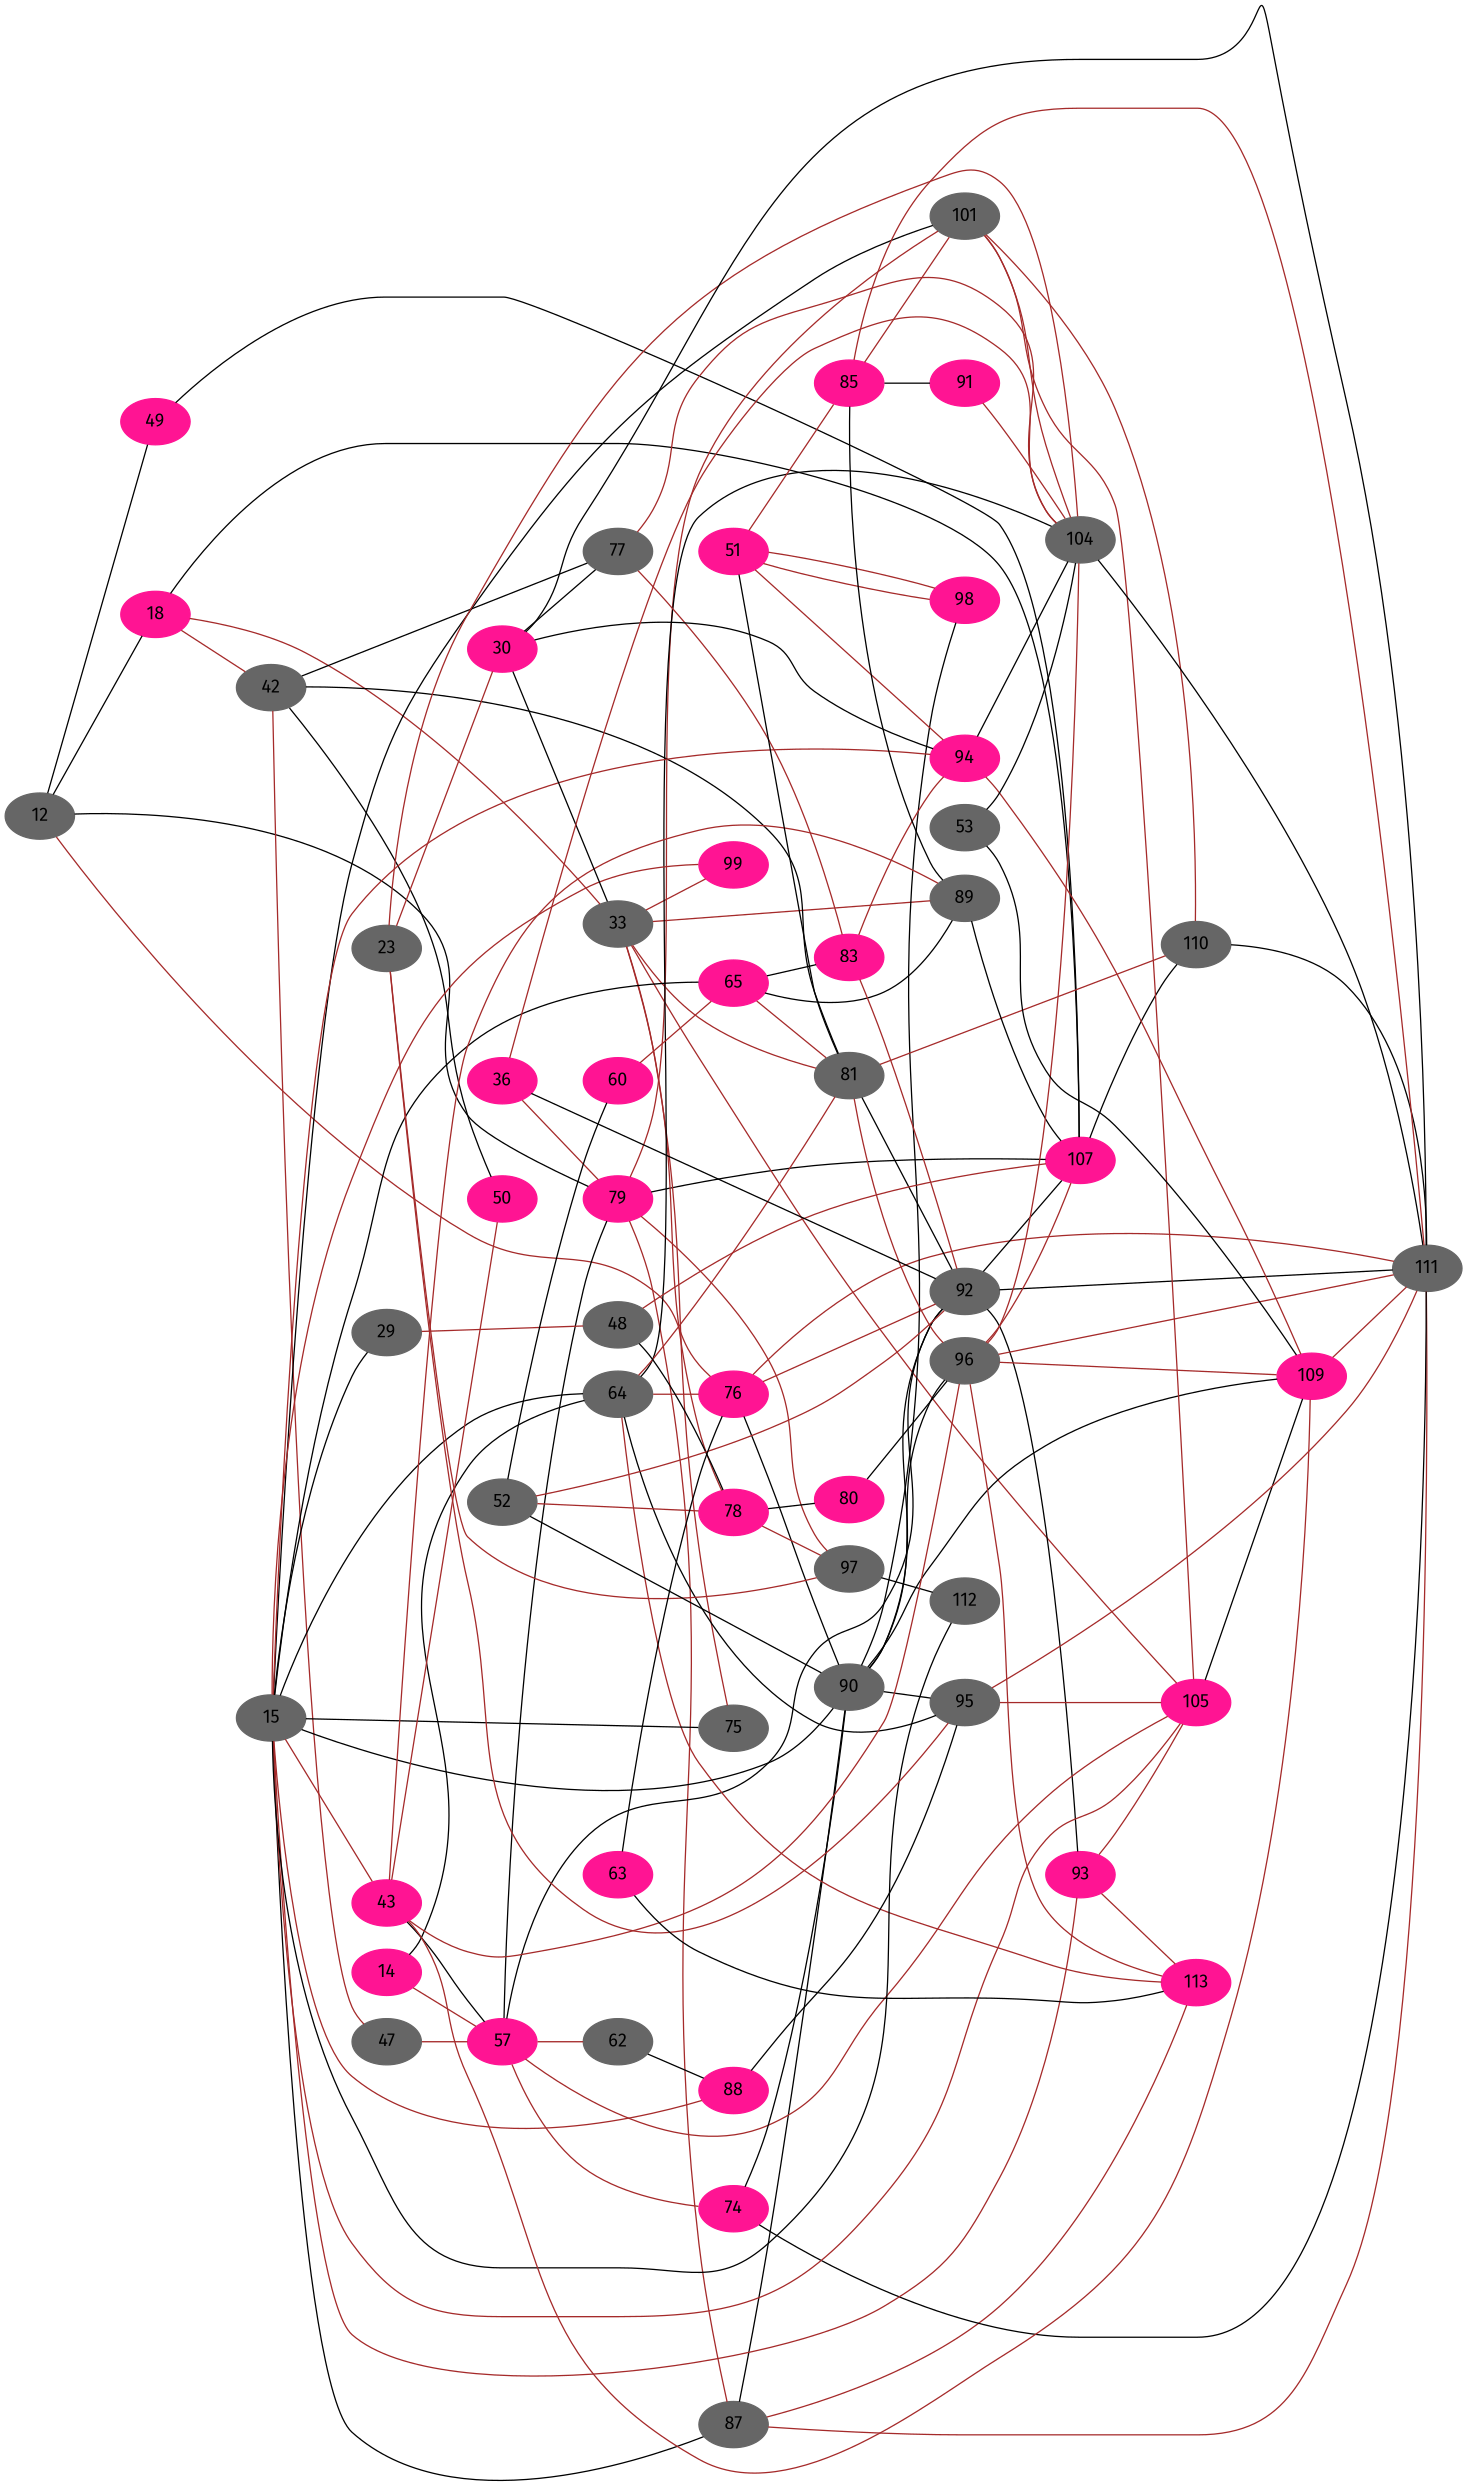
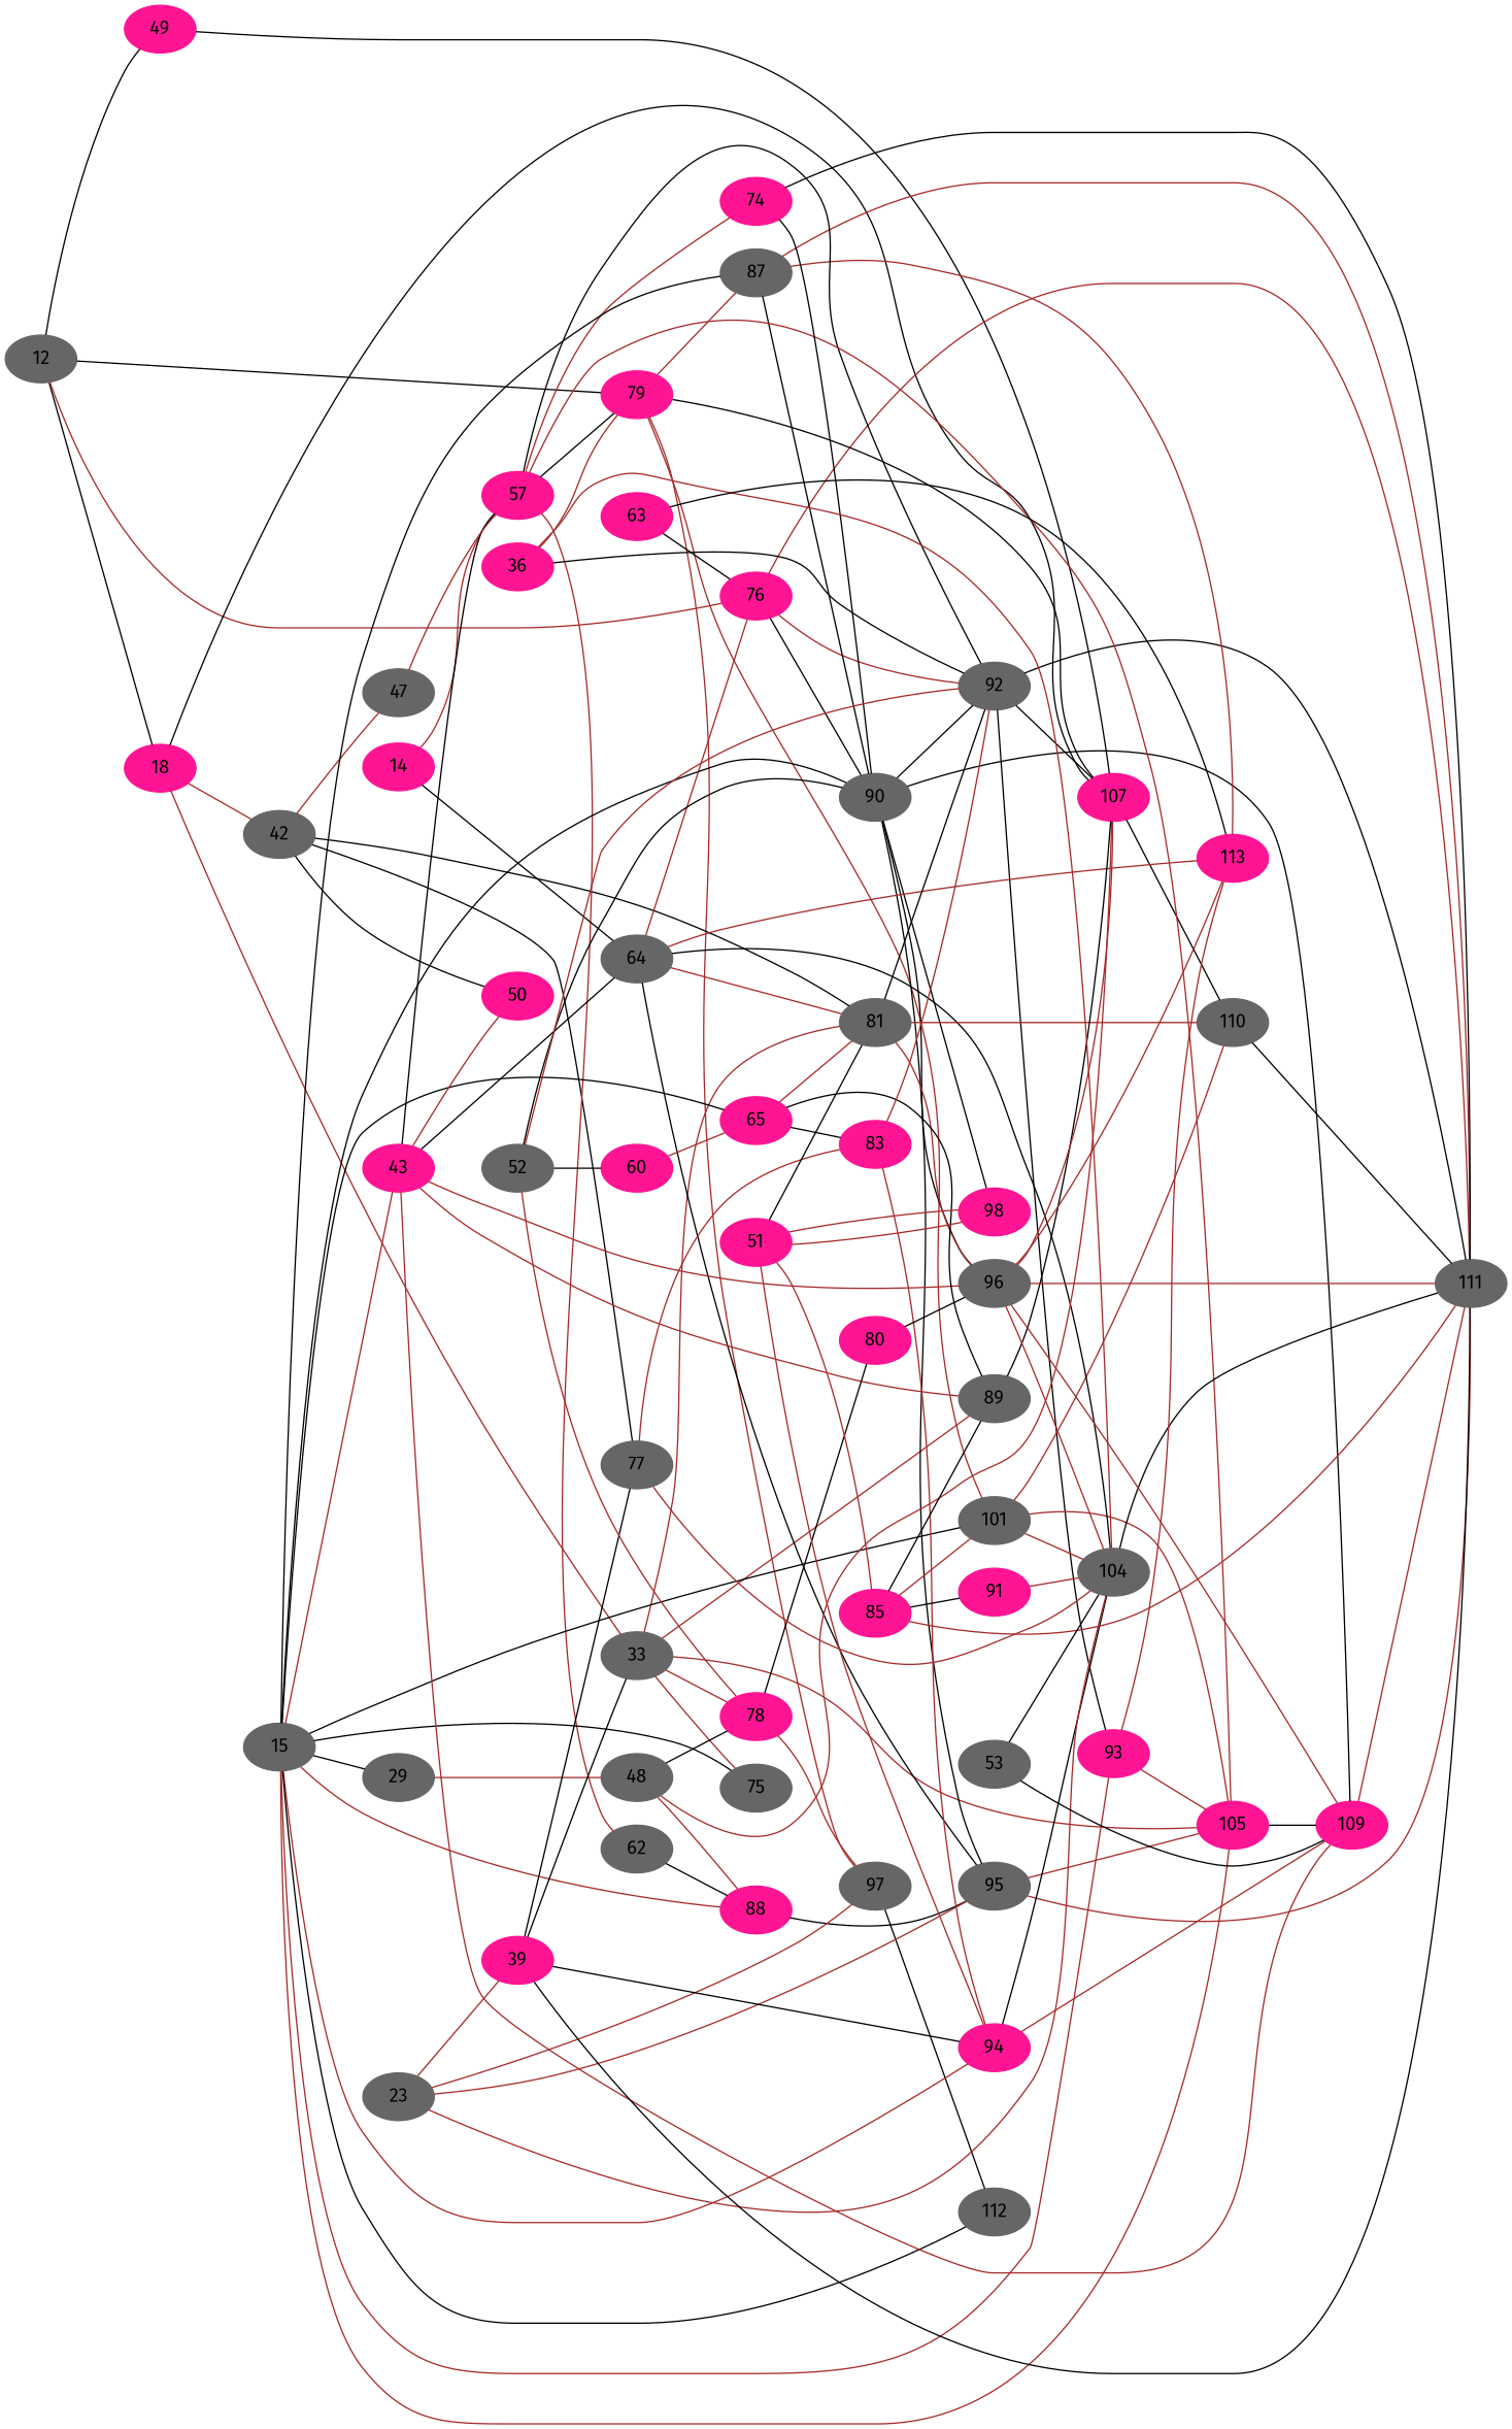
  graph {
    fontname="Fira Sans"
    rankdir=LR
    node [color=deeppink fontname="Fira Sans" style=filled]
    edge [color=brown fontname="Fira Sans"]
    12 [color=gray40]
    18
    49
    76 [super="+11"]
    79 [super="+44"]
    33 [color=gray40 super="+24"]
    42 [color=gray40]
    107 [super="+102"]
    90 [color=gray40 super="+71+16"]
    111 [color=gray40 super="+84+25"]
    92 [color=gray40 super="+82"]
    87 [color=gray40 super="+72"]
    101 [color=gray40 super="+20+32"]
    97 [color=gray40]
    57 [super="+37"]
    105 [super="+100+103"]
    62 [color=gray40]
    74 [super="+69"]
    14
    64 [color=gray40 super="+58"]
    95 [color=gray40 super="+56"]
    104 [color=gray40 super="+66+54"]
    81 [color=gray40 super="+68+5"]
    113 [super="+2"]
    15 [color=gray40 super="+6+9"]
    29 [color=gray40]
    43 [super="+26"]
    65 [super="+34"]
    75 [color=gray40]
    88
    93
    94 [super="+41"]
-   99
    112 [color=gray40]
    48 [color=gray40 super="+7"]
    89 [color=gray40 super="+73"]
    50
    96 [color=gray40 super="+45+61+70+86"]
    109 [super="+106+39"]
    83 [super="+31"]
    98
    110 [color=gray40 super="+108"]
    78 [super="+40"]
    77 [color=gray40]
    47 [color=gray40]
    23 [color=gray40]
-   30
+   30 [label=39]
    80
    36
    51 [super="+13"]
    85 [super="+55"]
    91
    52 [color=gray40]
    60
    53 [color=gray40]
    63
    12 -- 18 [color=black]
    12 -- 49 [color=black]
    12 -- 76
    12 -- 79 [color=black]
    18 -- 33
    18 -- 42
    18 -- 107 [color=black]
    49 -- 107 [color=black]
    76 -- 90 [color=black]
    76 -- 111
    76 -- 92
    79 -- 107 [color=black weight=2]
    79 -- 87
    79 -- 101
    79 -- 97
    33 -- 105 [weight=2]
    33 -- 81
    33 -- 75
-   33 -- 99 [weight=2]
    33 -- 89
    33 -- 78
    42 -- 81 [color=black]
    42 -- 50 [color=black]
    42 -- 77 [color=black]
    42 -- 47
    107 -- 110 [color=black weight=2]
    90 -- 92 [color=black]
    90 -- 95 [color=black]
    90 -- 96 [color=black weight=2]
    90 -- 109 [color=black]
    90 -- 98 [color=black]
    92 -- 107 [color=black weight=2]
    92 -- 111 [color=black]
    92 -- 93 [color=black]
    87 -- 90 [color=black weight=3]
    87 -- 111 [weight=2]
    87 -- 113
    101 -- 105
    101 -- 104 [weight=2]
    101 -- 110
    97 -- 112 [color=black]
    57 -- 79 [color=black]
    57 -- 92 [color=black]
    57 -- 105
    57 -- 62
    57 -- 74
    105 -- 109 [color=black]
    62 -- 88 [color=black]
    74 -- 90 [color=black]
    74 -- 111 [color=black]
    14 -- 57
    14 -- 64 [color=black]
    64 -- 76
    64 -- 95 [color=black]
    64 -- 104 [color=black weight=2]
    64 -- 81
    64 -- 113
    95 -- 111
    95 -- 105 [weight=2]
    104 -- 111 [color=black weight=2]
    81 -- 92 [color=black]
    81 -- 96 [weight=2]
    81 -- 110
    15 -- 90 [color=black]
    15 -- 87 [color=black weight=2]
    15 -- 101 [color=black]
    15 -- 105
-   15 -- 64 [color=black weight=2]
+   43 -- 64 [color=black weight=2]
    15 -- 29 [color=black]
    15 -- 43
    15 -- 65 [color=black]
    15 -- 75 [color=black]
    15 -- 88
    15 -- 93
    15 -- 94 [weight=2]
-   15 -- 99
    15 -- 112 [color=black]
    29 -- 48
    43 -- 57 [color=black weight=2]
    43 -- 89
    43 -- 50
    43 -- 96
    43 -- 109
    65 -- 81
    65 -- 89 [color=black]
    65 -- 83 [color=black]
    88 -- 95 [color=black]
    93 -- 105
    93 -- 113
    94 -- 104 [color=black]
    94 -- 109 [weight=2]
    48 -- 107
+   48 -- 88
    48 -- 78 [color=black weight=2]
    89 -- 107 [color=black]
    96 -- 107
    96 -- 111
    96 -- 104 [weight=3]
    96 -- 113
    96 -- 109 [weight=2]
    109 -- 111
    83 -- 92
    83 -- 94
    110 -- 111 [color=black]
    78 -- 97
    78 -- 80 [color=black]
    77 -- 104
    77 -- 83
    47 -- 57
    23 -- 97
    23 -- 95
    23 -- 104
    23 -- 30
    30 -- 33 [color=black weight=2]
    30 -- 111 [color=black]
    30 -- 94 [color=black]
    30 -- 77 [color=black]
    80 -- 96 [color=black]
    36 -- 79
    36 -- 92 [color=black weight=2]
    36 -- 104
    51 -- 81 [color=black]
    51 -- 94
    51 -- 98
    51 -- 98
    51 -- 85
    85 -- 111
    85 -- 101
    85 -- 89 [color=black]
    85 -- 91 [color=black]
    91 -- 104
    52 -- 90 [color=black]
    52 -- 92
    52 -- 78
    52 -- 60 [color=black]
    60 -- 65
    53 -- 104 [color=black]
    53 -- 109 [color=black]
    63 -- 76 [color=black]
    63 -- 113 [color=black]
  }
